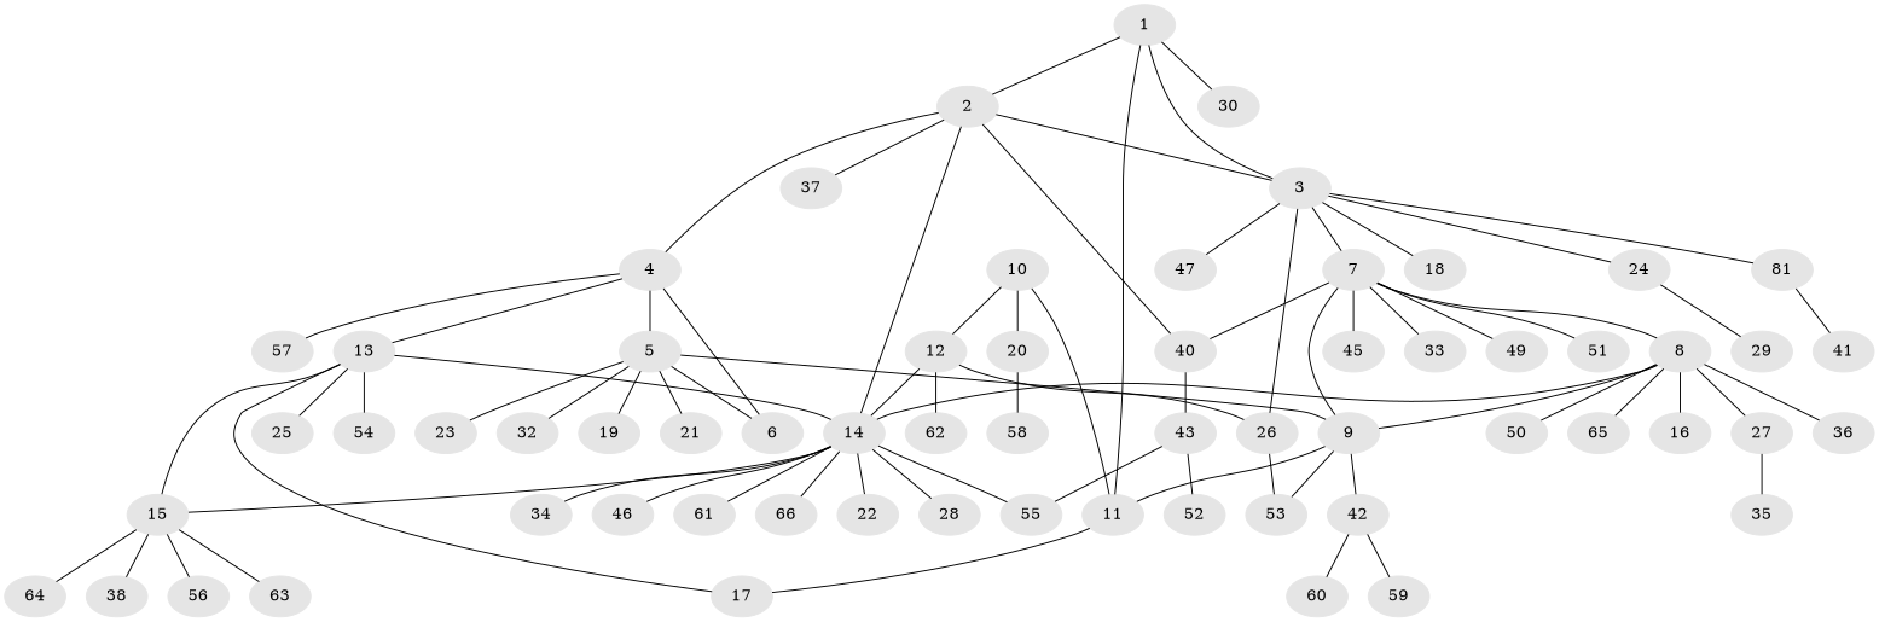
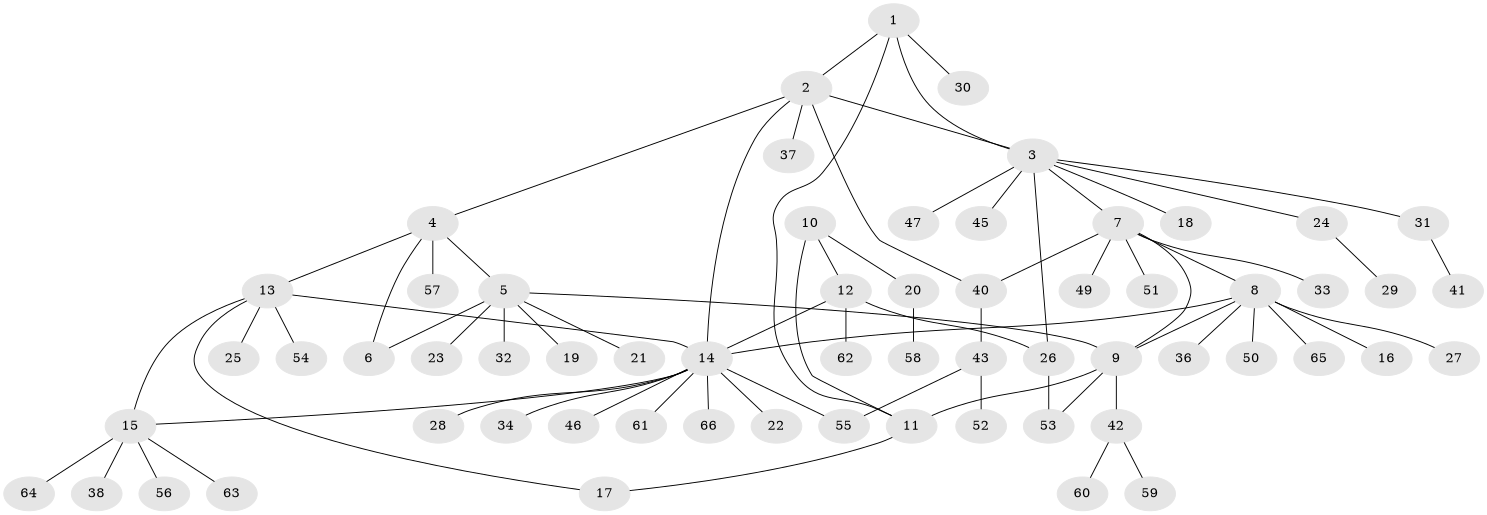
  graph {
    node [color=gray90 style=filled]
    1
    2
    3
    11
    30
    4
    14
    37
    40
    7
    18
    24
    26
-   31 [label=81]
+   31
    47
    17
    5
    6
    13
    57
    15
    22
    28
    34
    46
    55
    61
    66
    43
    45
    9
    8
    33
    49
    51
    29
    53
    41
    19
    21
    23
    32
    12
    62
    25
    54
    42
    16
    27
    36
    50
    65
-   35
    59
    60
    10
    20
    58
    38
    56
    63
    64
    52
    1 -- 2
    1 -- 3
    1 -- 11
    1 -- 30
    2 -- 3
    2 -- 4
    2 -- 14
    2 -- 37
    2 -- 40
    3 -- 7
    3 -- 18
    3 -- 24
    3 -- 26
    3 -- 31
    3 -- 47
    11 -- 17
    4 -- 5
    4 -- 6
    4 -- 13
    4 -- 57
    14 -- 15
    14 -- 22
    14 -- 28
    14 -- 34
    14 -- 46
    14 -- 55
    14 -- 61
    14 -- 66
    40 -- 43
    7 -- 40
-   7 -- 45
+   3 -- 45
    7 -- 9
    7 -- 8
    7 -- 33
    7 -- 49
    7 -- 51
    24 -- 29
    26 -- 53
    31 -- 41
    5 -- 6
    5 -- 9
    5 -- 19
    5 -- 21
    5 -- 23
    5 -- 32
    13 -- 14
    13 -- 17
    13 -- 15
    13 -- 25
    13 -- 54
    15 -- 38
    15 -- 56
    15 -- 63
    15 -- 64
    43 -- 55
    43 -- 52
    9 -- 11
    9 -- 53
    9 -- 42
    8 -- 14
    8 -- 9
    8 -- 16
    8 -- 27
    8 -- 36
    8 -- 50
    8 -- 65
    12 -- 14
    12 -- 26
    12 -- 62
    42 -- 59
    42 -- 60
-   27 -- 35
    10 -- 11
    10 -- 12
    10 -- 20
    20 -- 58
  }
